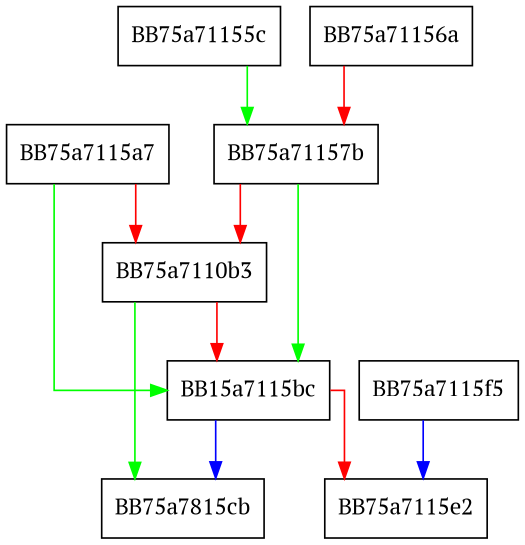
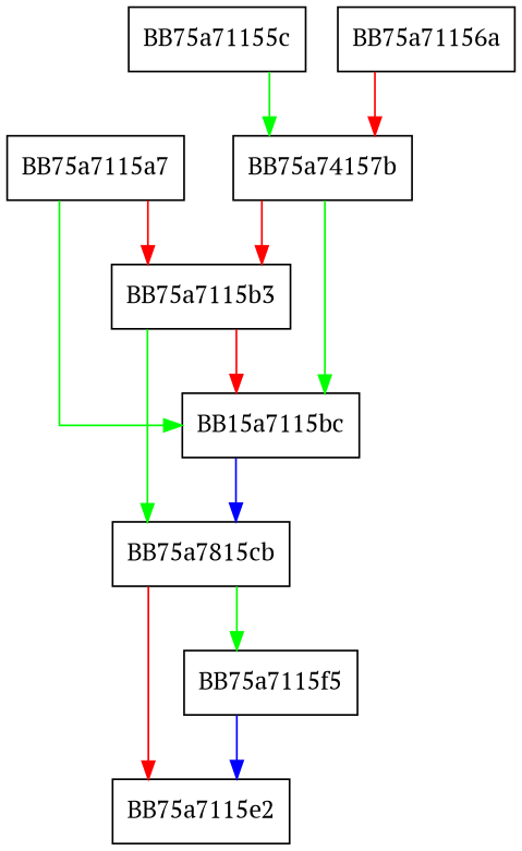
  digraph {
    fontname="PT Serif"
    splines=ortho
    node [fontname="PT Serif" shape=box]
    edge [color=green fontname="PT Serif"]
    BB75a71155c
-   BB75a71157b
+   BB75a71157b [label=BB75a74157b]
    n3 [label=BB15a7115bc]
-   BB75a7115b3 [label=BB75a7110b3]
+   BB75a7115b3
    BB75a71156a
    n6 [label=BB75a7815cb]
    BB75a7115a7
    BB75a7115f5
    BB75a7115e2
    BB75a71155c -> BB75a71157b
    BB75a71157b -> n3
    BB75a71157b -> BB75a7115b3 [color=red]
    n3 -> n6 [color=blue]
    BB75a7115b3 -> n3 [color=red]
    BB75a7115b3 -> n6
    BB75a71156a -> BB75a71157b [color=red]
-   n3 -> BB75a7115e2 [color=red]
+   n6 -> BB75a7115f5
+   n6 -> BB75a7115e2 [color=red]
    BB75a7115a7 -> n3
    BB75a7115a7 -> BB75a7115b3 [color=red]
    BB75a7115f5 -> BB75a7115e2 [color=blue]
  }
